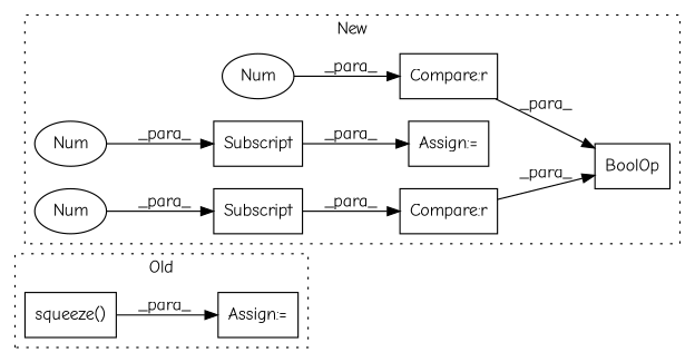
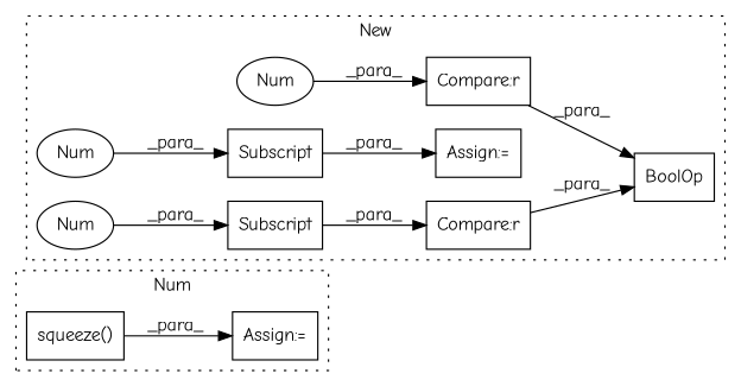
  digraph {
    fontname="Comic Neue"
    rankdir=LR
    node [a=76 fontname="Comic Neue" l=3 shape=box]
    edge [fontname="Comic Neue"]
    n1 [a=75 l=16 label="squeeze()" s=1545]
    n2 [a=68 label="Assign:=" s=1542]
    n3 [a=68 label="Assign:=" s=2046]
    n4 [a=40 l=15 label="Compare:r" s=1804]
    n5 [l=1 label=Num s=1818 shape=ellipse]
    n6 [a=63 l="14,0" label=Subscript s="2049,0"]
    n7 [l=1 label=Num s=2061 shape=ellipse]
    n8 [a=40 l=30 label="Compare:r" s=1824]
    n9 [a=63 l="15,0" label=Subscript s="1839,0"]
    n10 [a=72 l=52 label=BoolOp s=1803]
    n11 [l=2 label=Num s=1851 shape=ellipse]
    subgraph cluster_1 {
-     label=Old
+     label=Num
      style=dotted
      n1
      n2
    }
    subgraph cluster_2 {
      label=New
      style=dotted
      n3
      n4
      n5
      n6
      n7
      n8
      n9
      n10
      n11
    }
    n1 -> n2 [label=_para_]
    n4 -> n10 [label=_para_]
    n5 -> n4 [label=_para_]
    n6 -> n3 [label=_para_]
    n7 -> n6 [label=_para_]
    n8 -> n10 [label=_para_]
    n9 -> n8 [label=_para_]
    n11 -> n9 [label=_para_]
  }
